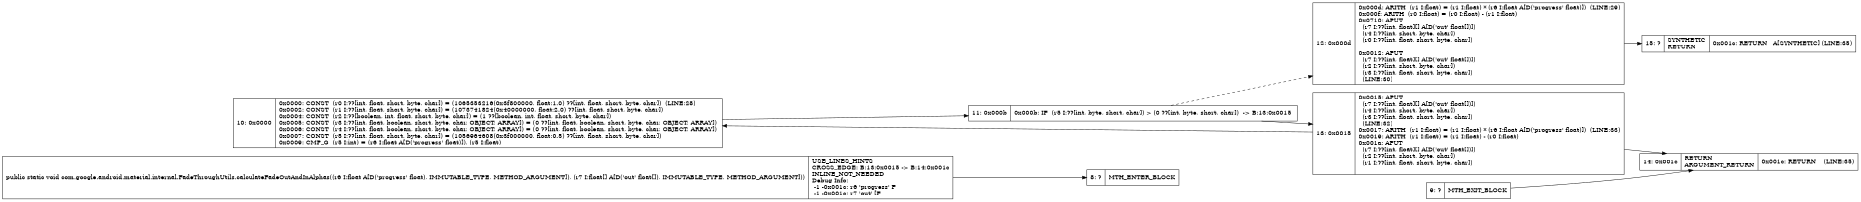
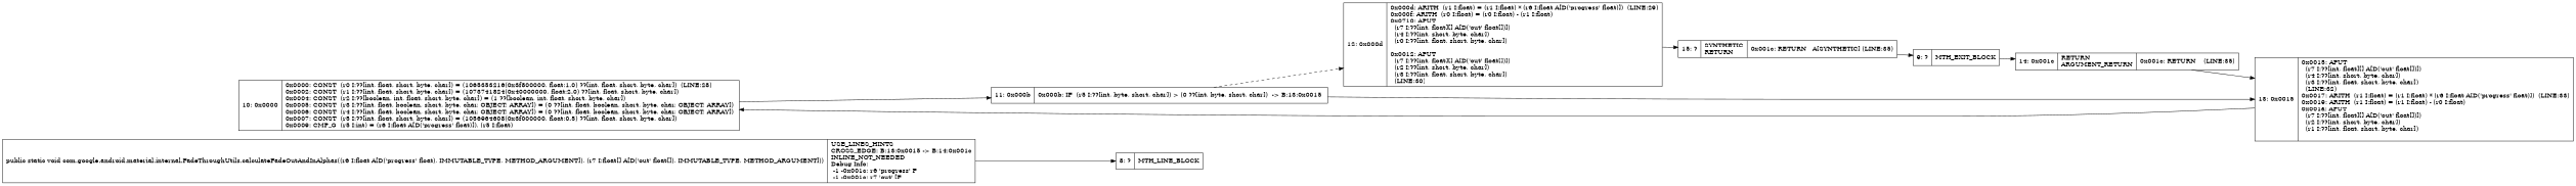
  digraph {
    rankdir=LR
    node [shape=record]
-   n1 [label="{8\:\ ?|MTH_ENTER_BLOCK\l}"]
+   n1 [label="{8\:\ ?|MTH_LINE_BLOCK\l}"]
    n2 [label="{10\:\ 0x0000|0x0000: CONST  (r0 I:??[int, float, short, byte, char]) = (1065353216(0x3f800000, float:1.0) ??[int, float, short, byte, char])  (LINE:28)\l0x0002: CONST  (r1 I:??[int, float, short, byte, char]) = (1073741824(0x40000000, float:2.0) ??[int, float, short, byte, char]) \l0x0004: CONST  (r2 I:??[boolean, int, float, short, byte, char]) = (1 ??[boolean, int, float, short, byte, char]) \l0x0005: CONST  (r3 I:??[int, float, boolean, short, byte, char, OBJECT, ARRAY]) = (0 ??[int, float, boolean, short, byte, char, OBJECT, ARRAY]) \l0x0006: CONST  (r4 I:??[int, float, boolean, short, byte, char, OBJECT, ARRAY]) = (0 ??[int, float, boolean, short, byte, char, OBJECT, ARRAY]) \l0x0007: CONST  (r5 I:??[int, float, short, byte, char]) = (1056964608(0x3f000000, float:0.5) ??[int, float, short, byte, char]) \l0x0009: CMP_G  (r5 I:int) = (r6 I:float A[D('progress' float)]), (r5 I:float) \l}"]
    n3 [label="{11\:\ 0x000b|0x000b: IF  (r5 I:??[int, byte, short, char]) \> (0 ??[int, byte, short, char])  \-\> B:13:0x0015 \l}"]
    n4 [label="{12\:\ 0x000d|0x000d: ARITH  (r1 I:float) = (r1 I:float) * (r6 I:float A[D('progress' float)])  (LINE:29)\l0x000f: ARITH  (r0 I:float) = (r0 I:float) \- (r1 I:float) \l0x0710: APUT  \l  (r7 I:??[int, float][] A[D('out' float[])])\l  (r4 I:??[int, short, byte, char])\l  (r0 I:??[int, float, short, byte, char])\l \l0x0012: APUT  \l  (r7 I:??[int, float][] A[D('out' float[])])\l  (r2 I:??[int, short, byte, char])\l  (r3 I:??[int, float, short, byte, char])\l  (LINE:30)\l}"]
    n5 [label="{13\:\ 0x0015|0x0015: APUT  \l  (r7 I:??[int, float][] A[D('out' float[])])\l  (r4 I:??[int, short, byte, char])\l  (r3 I:??[int, float, short, byte, char])\l  (LINE:32)\l0x0017: ARITH  (r1 I:float) = (r1 I:float) * (r6 I:float A[D('progress' float)])  (LINE:33)\l0x0019: ARITH  (r1 I:float) = (r1 I:float) \- (r0 I:float) \l0x001a: APUT  \l  (r7 I:??[int, float][] A[D('out' float[])])\l  (r2 I:??[int, short, byte, char])\l  (r1 I:??[int, float, short, byte, char])\l \l}"]
    n6 [label="{15\:\ ?|SYNTHETIC\lRETURN\l|0x001c: RETURN   A[SYNTHETIC] (LINE:35)\l}"]
    n7 [label="{14\:\ 0x001c|RETURN\lARGUMENT_RETURN\l|0x001c: RETURN    (LINE:35)\l}"]
    n8 [label="{9\:\ ?|MTH_EXIT_BLOCK\l}"]
    n9 [label="{public static void com.google.android.material.internal.FadeThroughUtils.calculateFadeOutAndInAlphas((r6 I:float A[D('progress' float), IMMUTABLE_TYPE, METHOD_ARGUMENT]), (r7 I:float[] A[D('out' float[]), IMMUTABLE_TYPE, METHOD_ARGUMENT]))  | USE_LINES_HINTS\lCROSS_EDGE: B:13:0x0015 \-\> B:14:0x001c\lINLINE_NOT_NEEDED\lDebug Info:\l  \-1 \-0x001c: r6 'progress' F\l  \-1 \-0x001c: r7 'out' [F\l}"]
    n2 -> n3
    n3 -> n4 [style=dashed]
    n3 -> n5
    n4 -> n6
    n5 -> n2
-   n5 -> n7
+   n7 -> n5
+   n6 -> n8
    n8 -> n7
    n9 -> n1
  }
